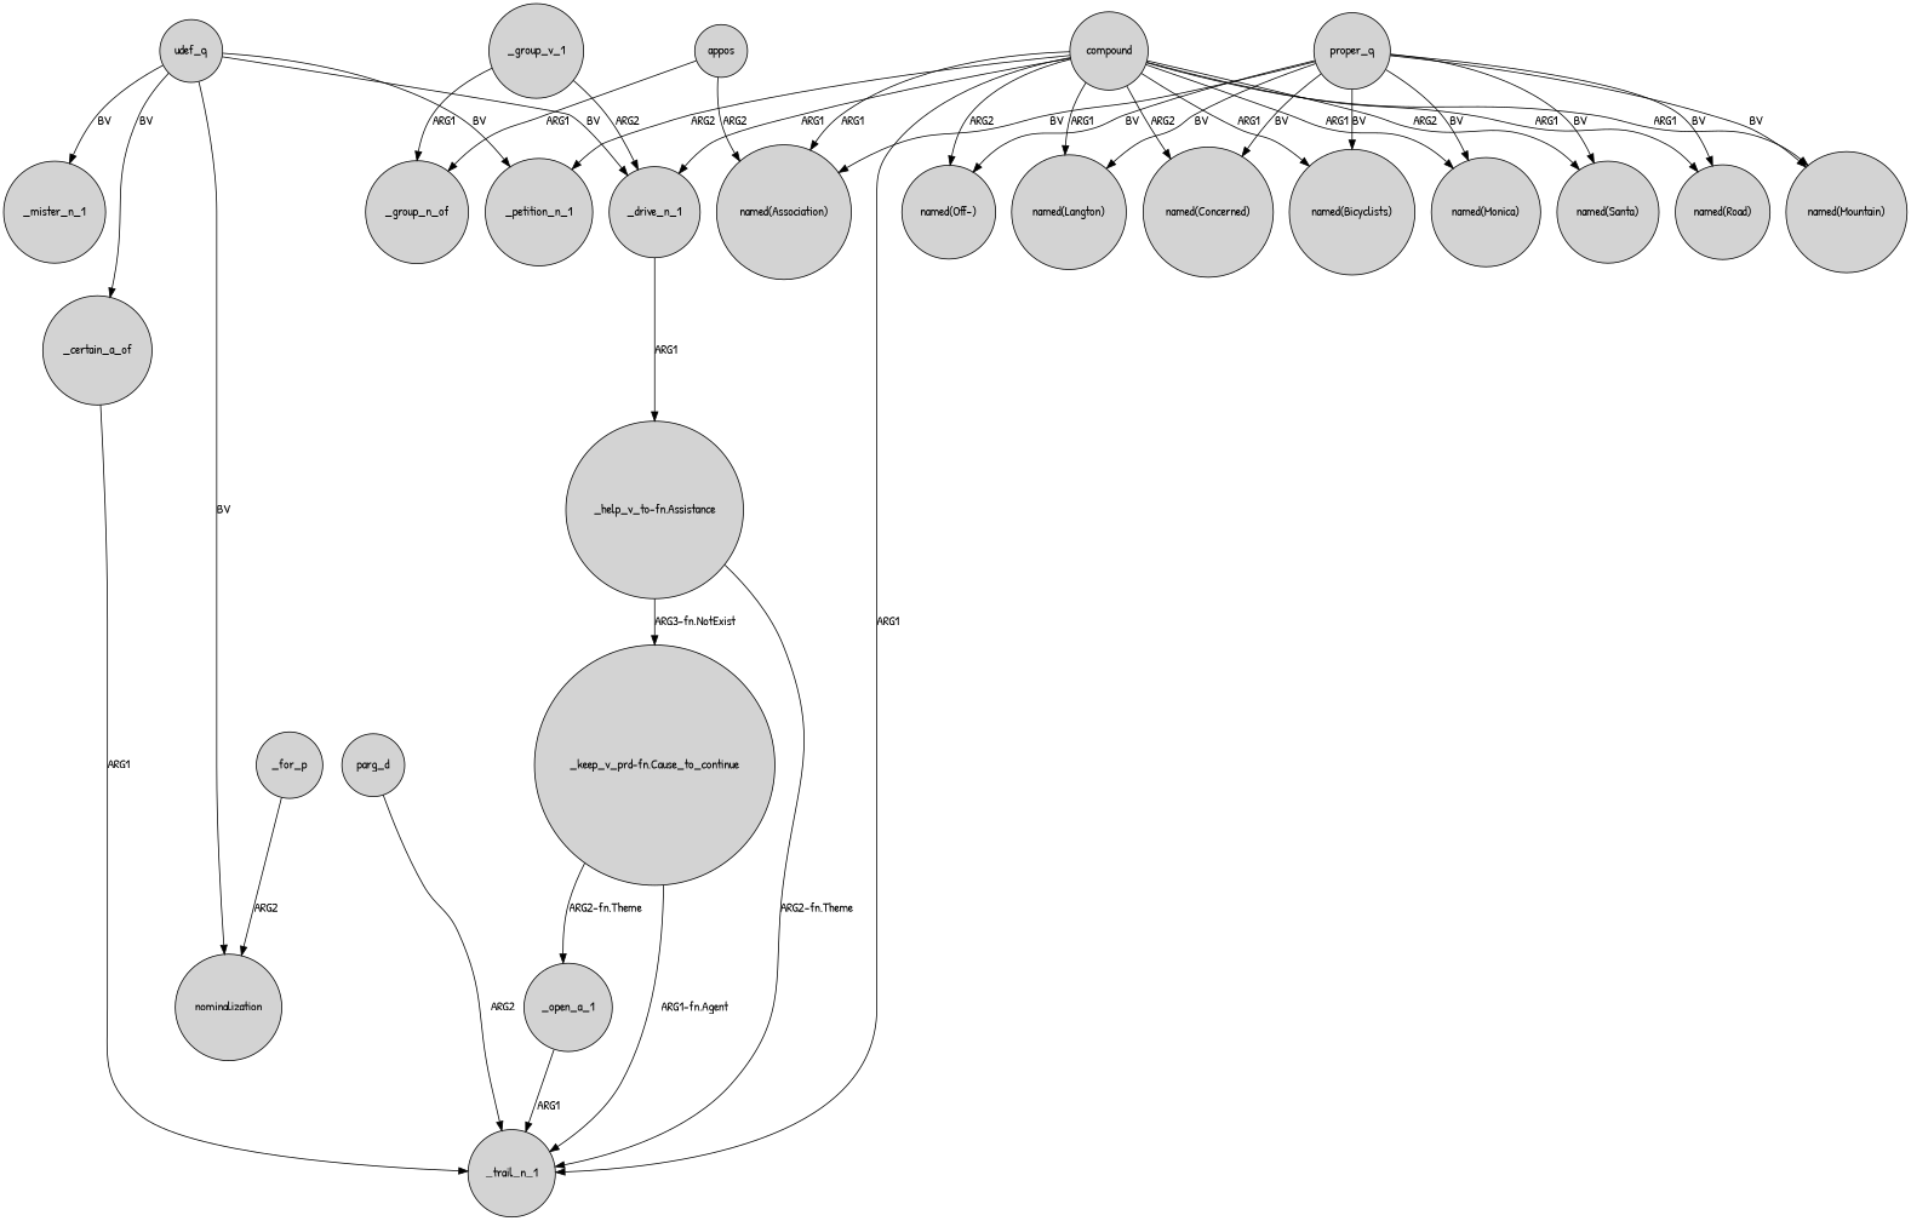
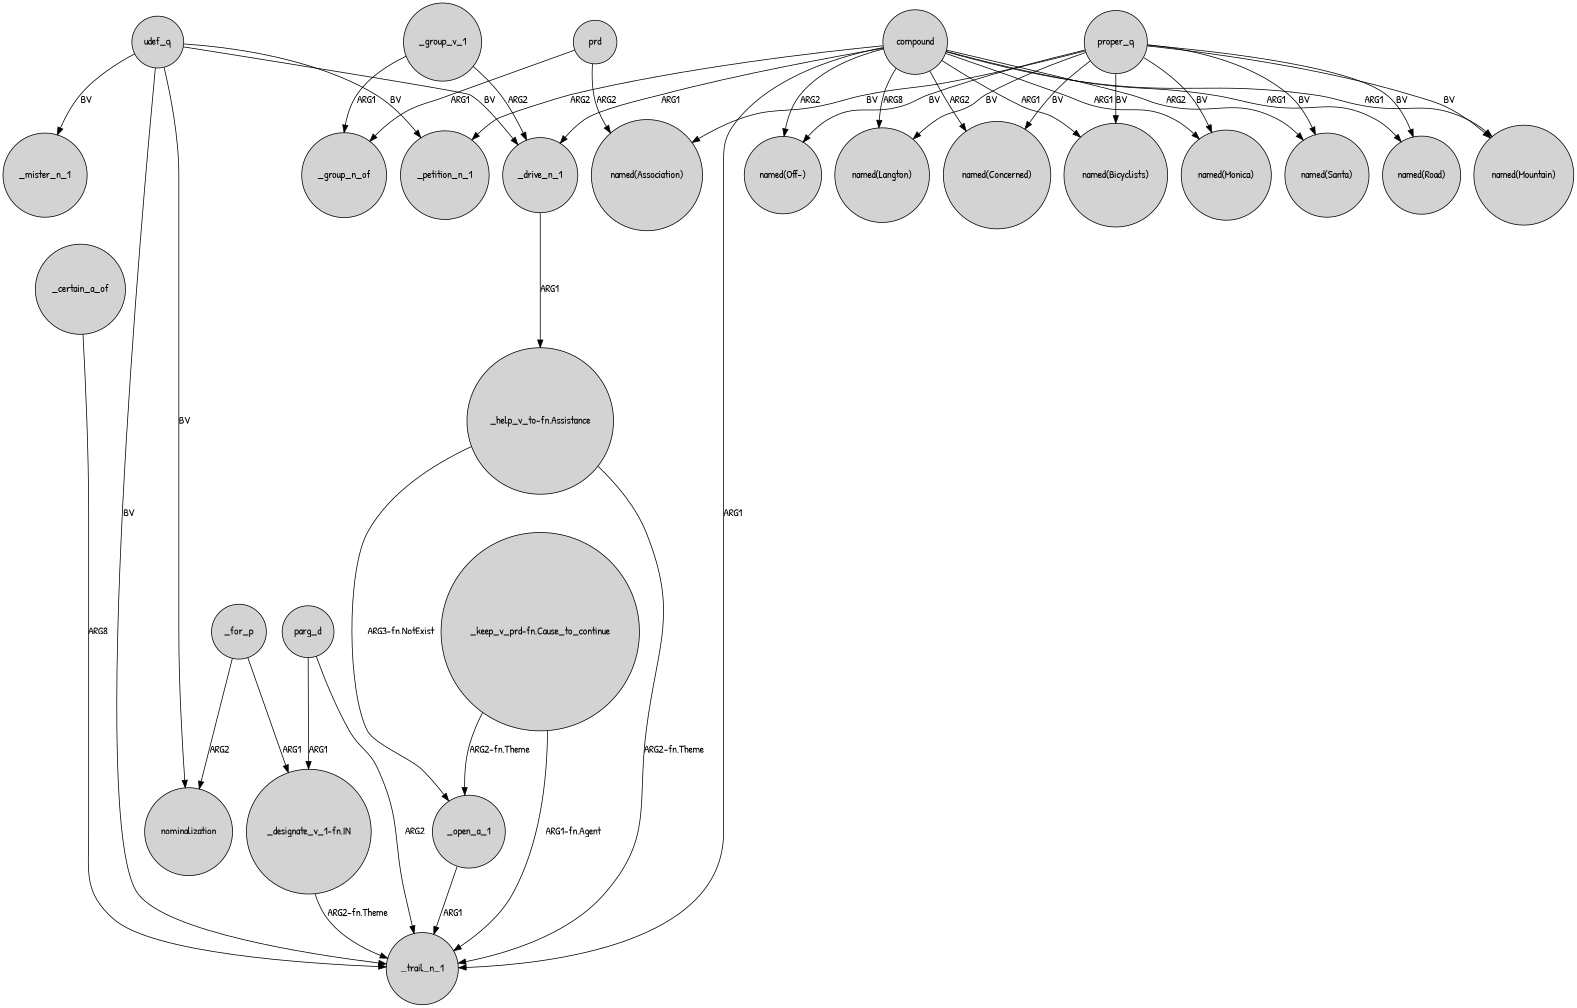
  digraph {
    fontname="Patrick Hand"
    node [fontname="Patrick Hand" shape=circle style=filled]
    edge [fontname="Patrick Hand"]
-   appos
+   appos [label=prd]
    _group_n_of
    "named(Association)"
    _certain_a_of
    _trail_n_1
    compound
    "named(Mountain)"
    _drive_n_1
    "named(Off-)"
    "named(Monica)"
    _petition_n_1
    "named(Santa)"
    "named(Concerned)"
    "named(Bicyclists)"
    "named(Langton)"
    "named(Road)"
    "_help_v_to-fn.Assistance"
    "_keep_v_prd-fn.Cause_to_continue"
    _open_a_1
    n20 [label=_group_v_1]
    proper_q
    udef_q
    _mister_n_1
    nominalization
    _for_p
+   "_designate_v_1-fn.IN"
    parg_d
    appos -> _group_n_of [label=ARG1]
    appos -> "named(Association)" [label=ARG2]
-   _certain_a_of -> _trail_n_1 [label=ARG1]
-   compound -> "named(Association)" [label=ARG1]
+   _certain_a_of -> _trail_n_1 [label=ARG8]
    compound -> _trail_n_1 [label=ARG1]
    compound -> "named(Mountain)" [label=ARG1]
    compound -> _drive_n_1 [label=ARG1]
    compound -> "named(Off-)" [label=ARG2]
    compound -> "named(Monica)" [label=ARG1]
    compound -> _petition_n_1 [label=ARG2]
    compound -> "named(Santa)" [label=ARG2]
    compound -> "named(Concerned)" [label=ARG2]
    compound -> "named(Bicyclists)" [label=ARG1]
-   compound -> "named(Langton)" [label=ARG1]
+   compound -> "named(Langton)" [label=ARG8]
    compound -> "named(Road)" [label=ARG1]
    _drive_n_1 -> "_help_v_to-fn.Assistance" [label=ARG1]
    "_help_v_to-fn.Assistance" -> _trail_n_1 [label="ARG2-fn.Theme"]
-   "_help_v_to-fn.Assistance" -> "_keep_v_prd-fn.Cause_to_continue" [label="ARG3-fn.NotExist"]
+   "_help_v_to-fn.Assistance" -> _open_a_1 [label="ARG3-fn.NotExist"]
    "_keep_v_prd-fn.Cause_to_continue" -> _trail_n_1 [label="ARG1-fn.Agent"]
    "_keep_v_prd-fn.Cause_to_continue" -> _open_a_1 [label="ARG2-fn.Theme"]
    _open_a_1 -> _trail_n_1 [label=ARG1]
    n20 -> _group_n_of [label=ARG1]
    n20 -> _drive_n_1 [label=ARG2]
    proper_q -> "named(Association)" [label=BV]
    proper_q -> "named(Mountain)" [label=BV]
    proper_q -> "named(Off-)" [label=BV]
    proper_q -> "named(Monica)" [label=BV]
    proper_q -> "named(Santa)" [label=BV]
    proper_q -> "named(Concerned)" [label=BV]
    proper_q -> "named(Bicyclists)" [label=BV]
    proper_q -> "named(Langton)" [label=BV]
    proper_q -> "named(Road)" [label=BV]
-   udef_q -> _certain_a_of [label=BV]
+   udef_q -> _trail_n_1 [label=BV]
    udef_q -> _drive_n_1 [label=BV]
    udef_q -> _petition_n_1 [label=BV]
    udef_q -> _mister_n_1 [label=BV]
    udef_q -> nominalization [label=BV]
    _for_p -> nominalization [label=ARG2]
+   _for_p -> "_designate_v_1-fn.IN" [label=ARG1]
+   "_designate_v_1-fn.IN" -> _trail_n_1 [label="ARG2-fn.Theme"]
    parg_d -> _trail_n_1 [label=ARG2]
+   parg_d -> "_designate_v_1-fn.IN" [label=ARG1]
  }
